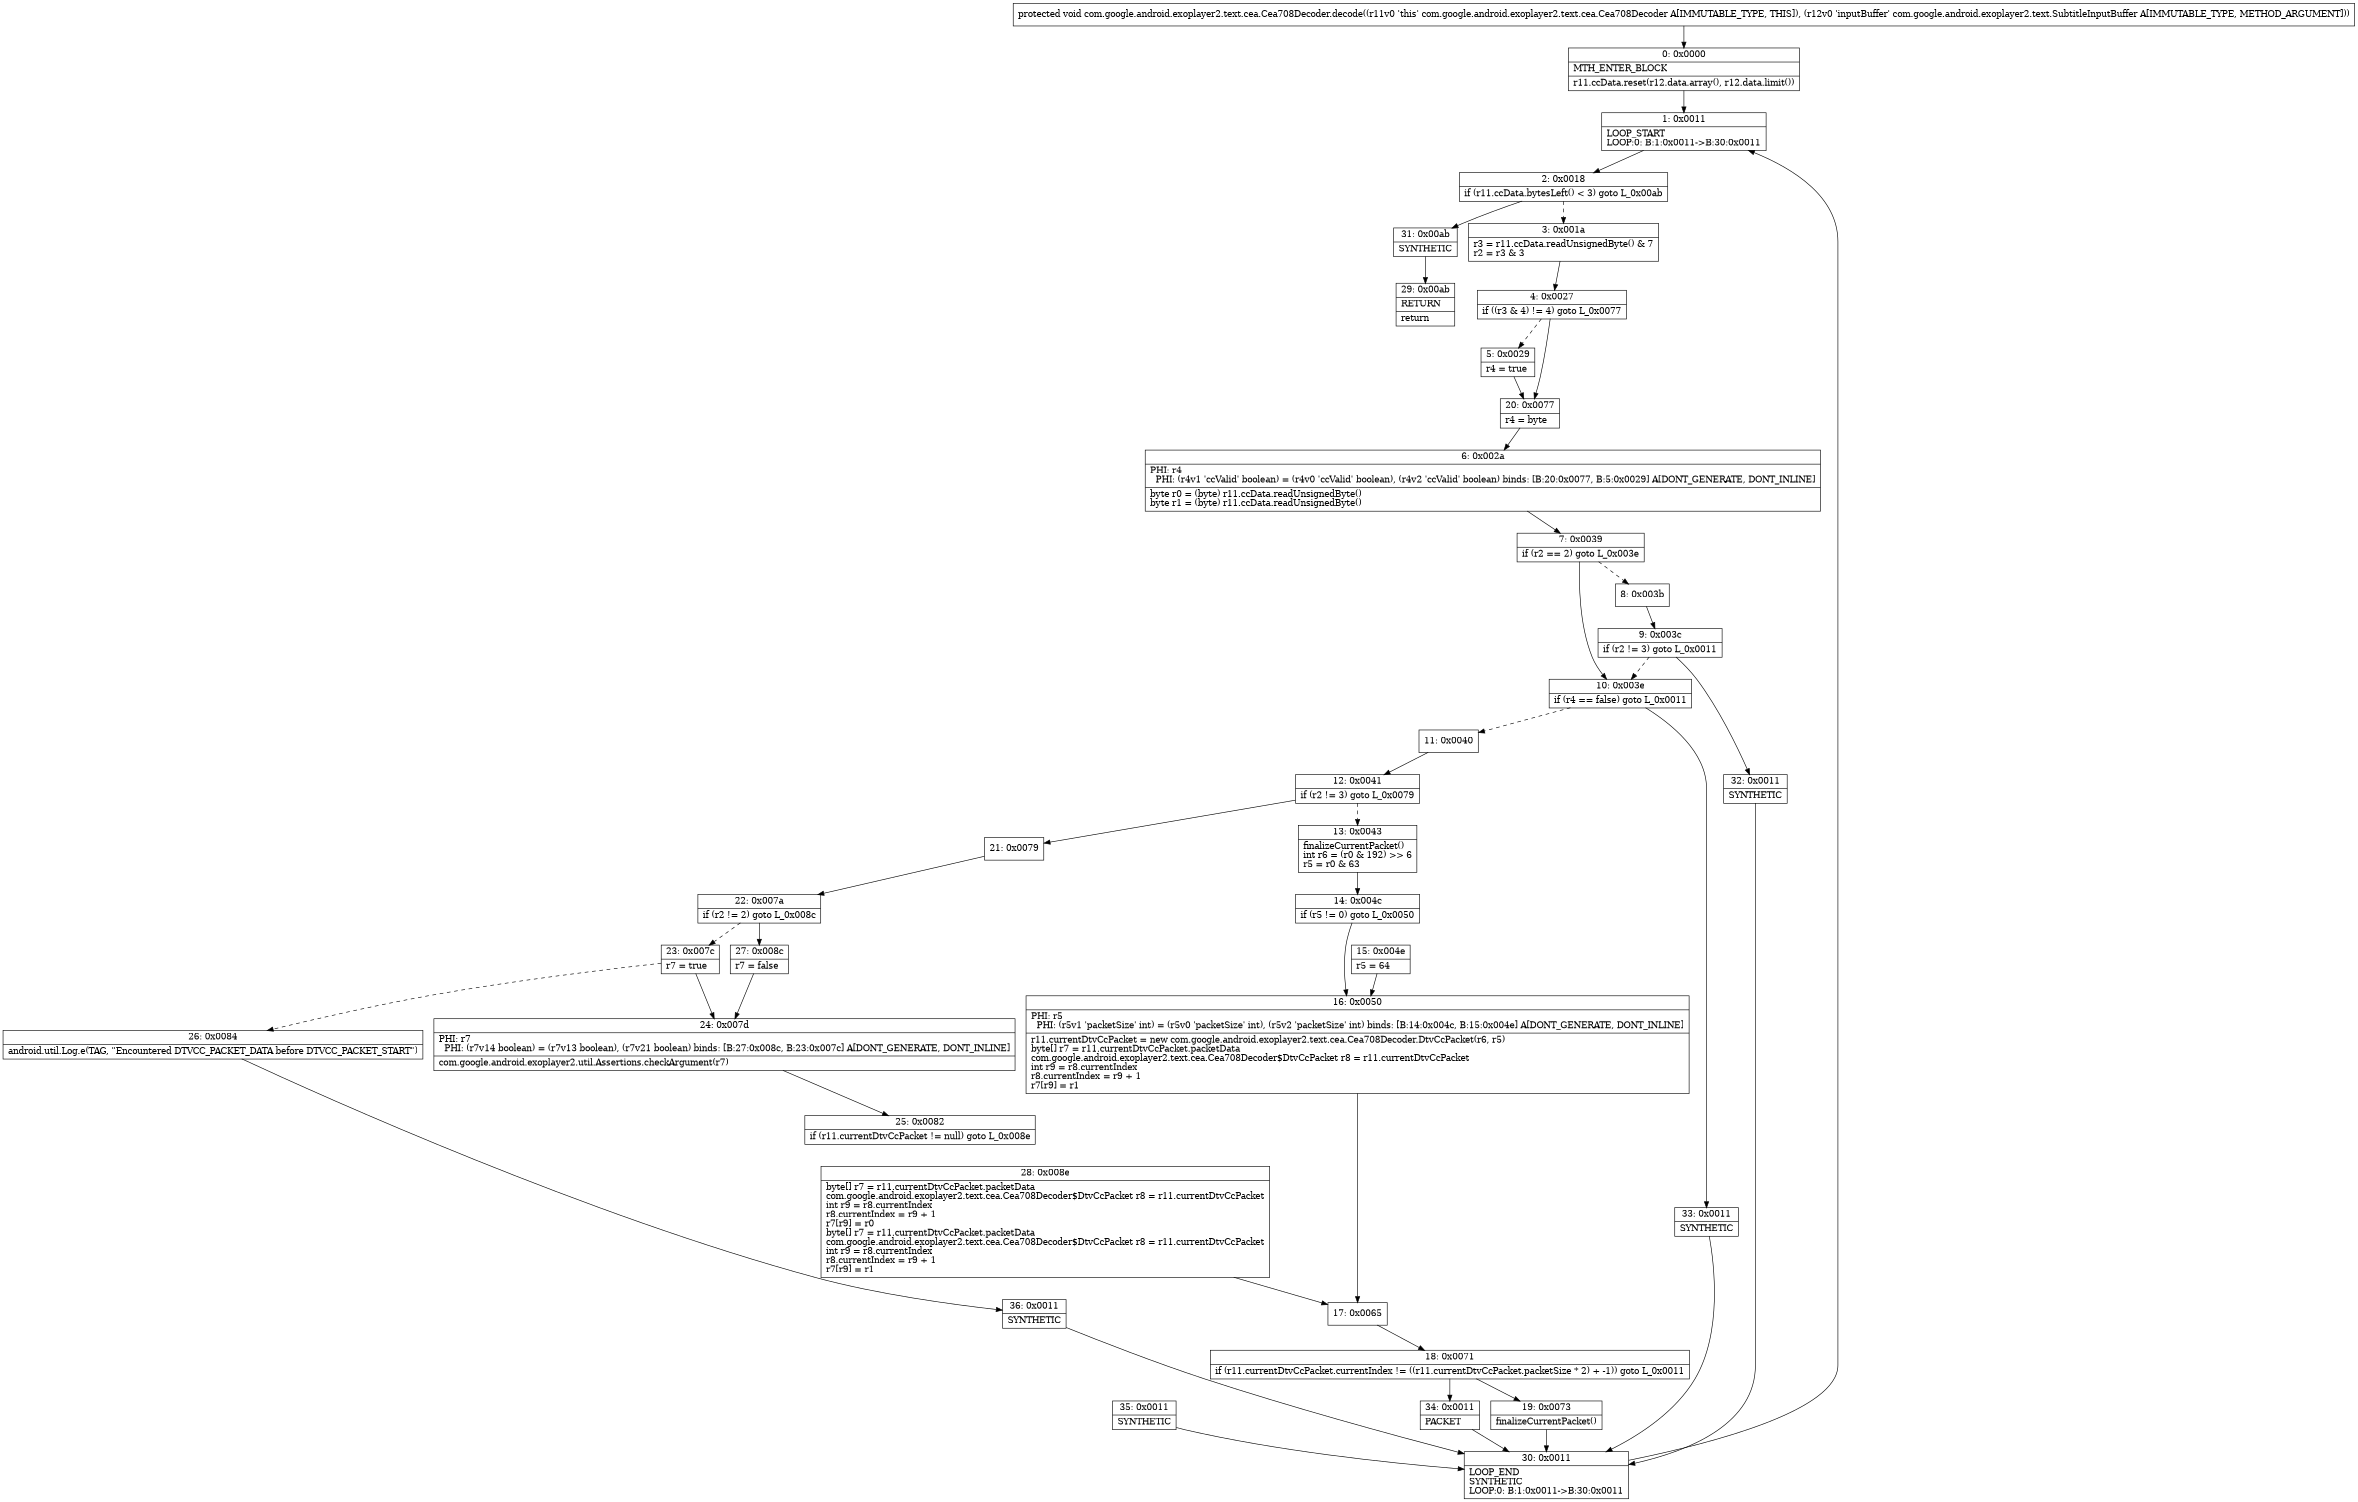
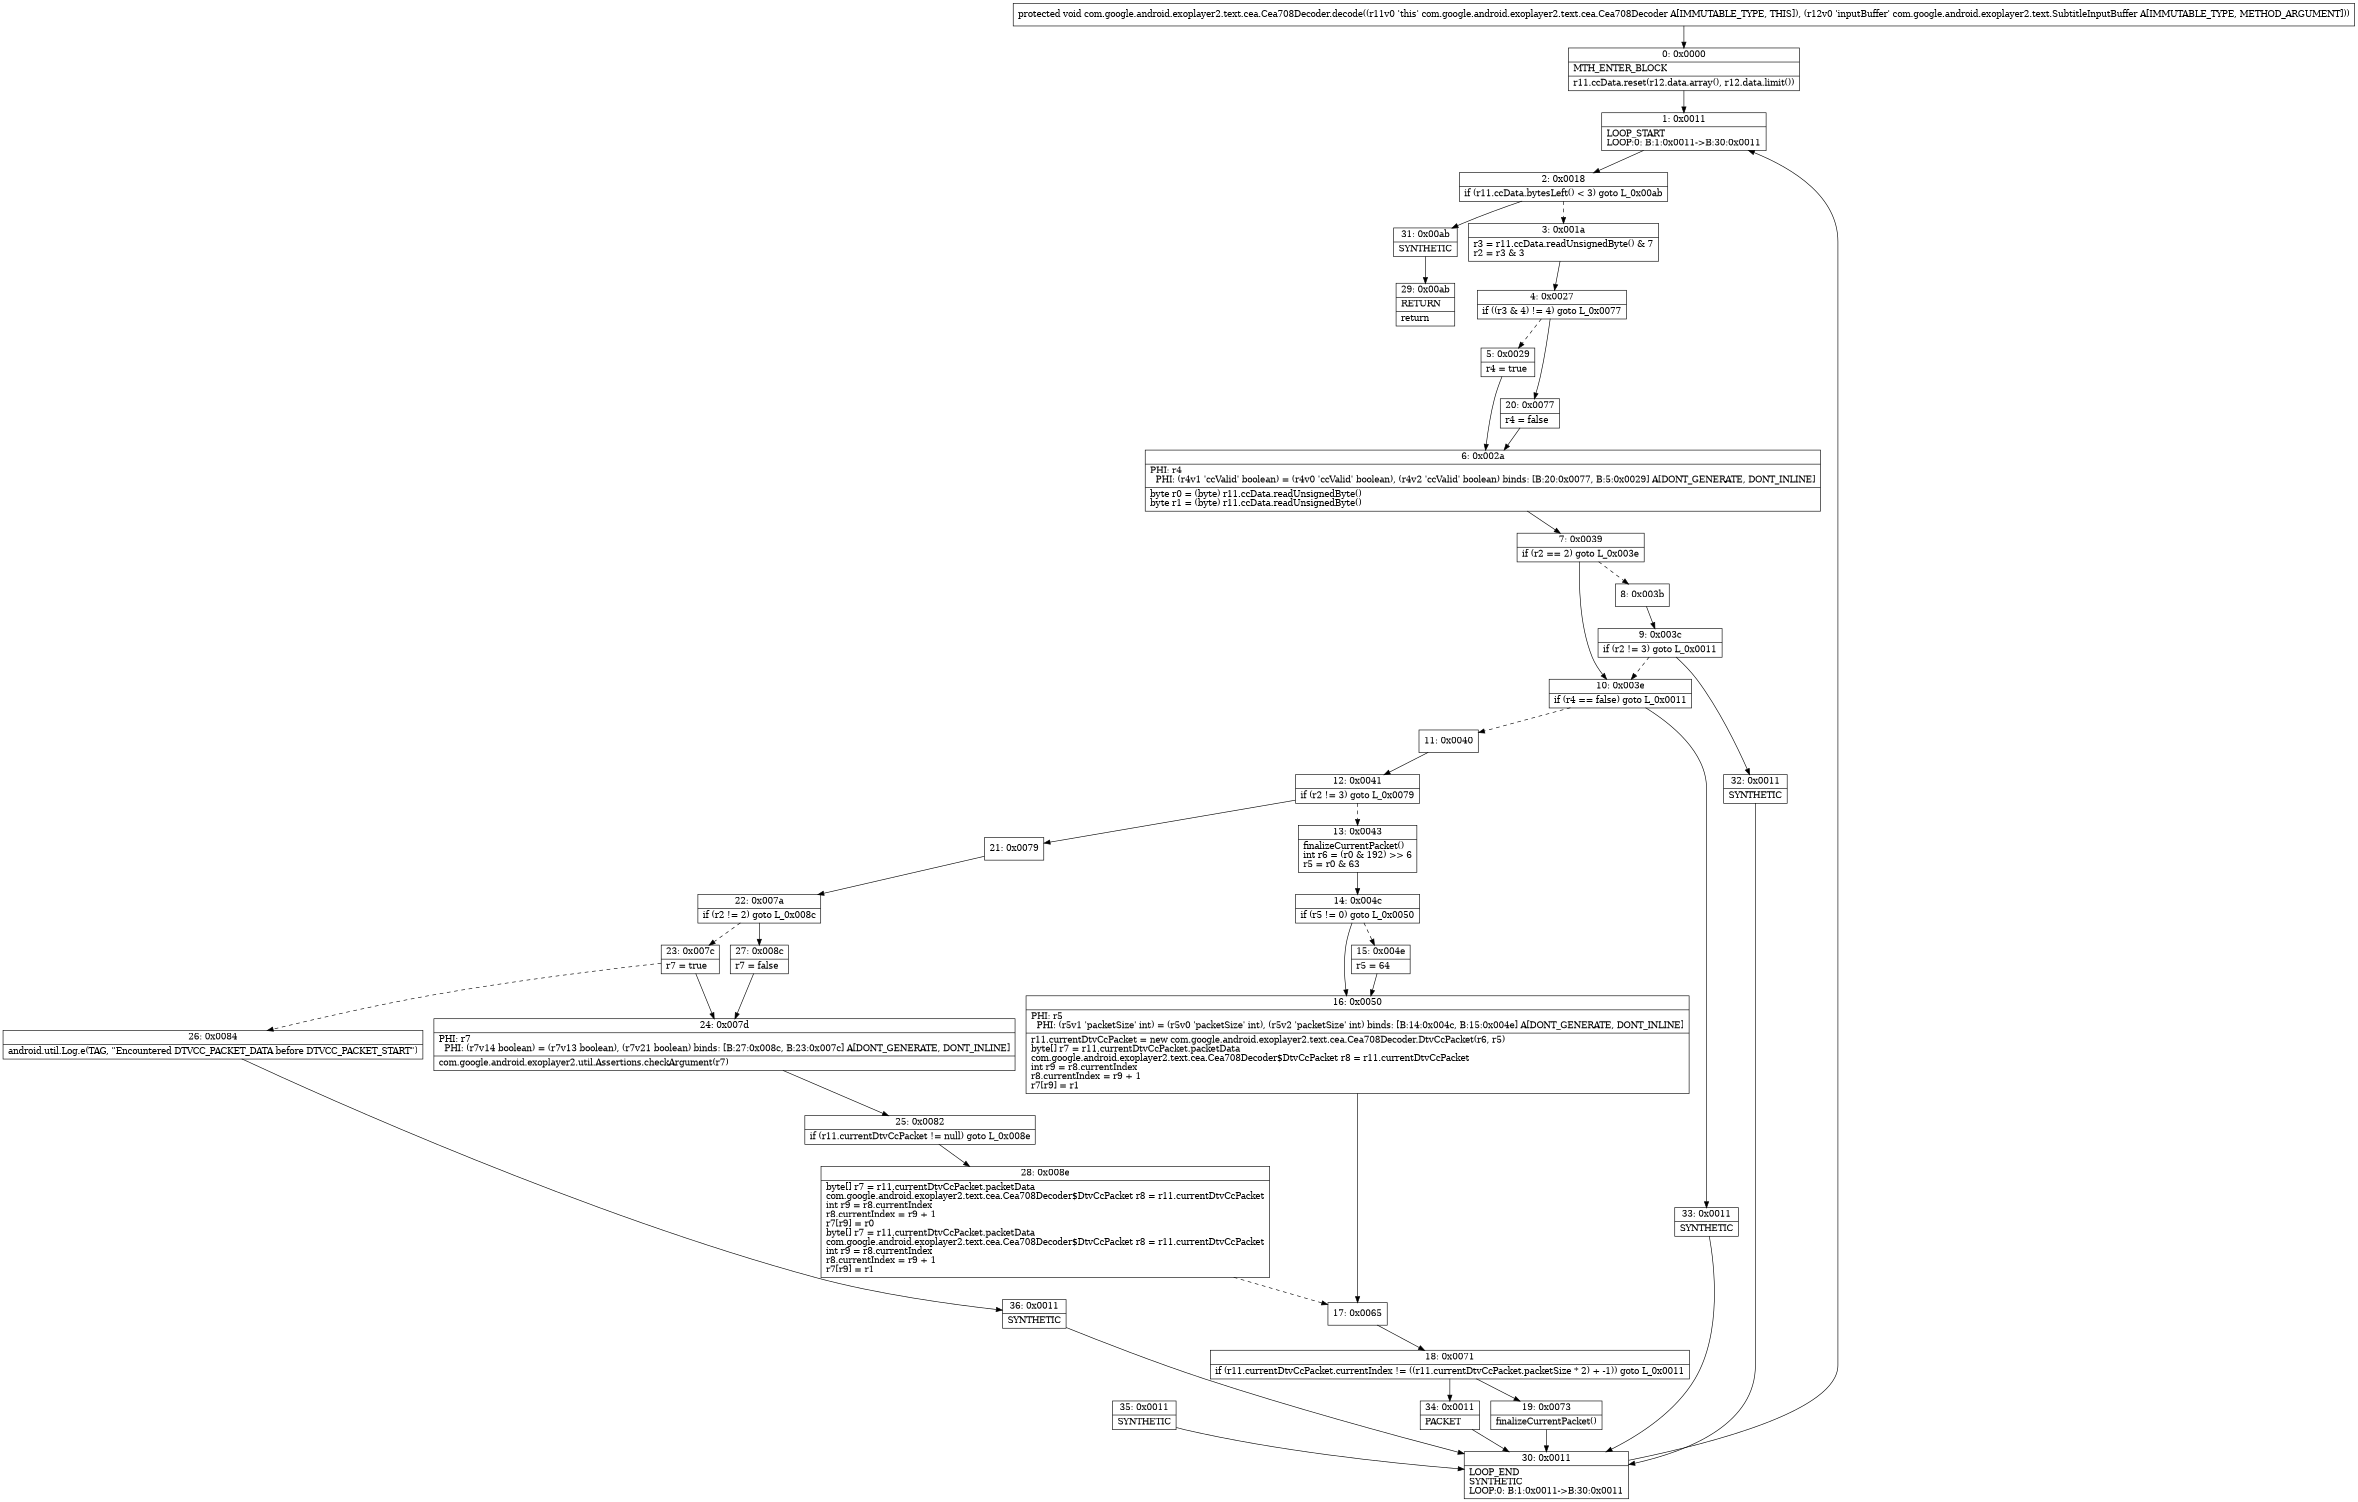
  digraph {
    fontname="DejaVu Serif"
    node [fontname="DejaVu Serif" shape=record]
    edge [fontname="DejaVu Serif"]
    n1 [label="{0\:\ 0x0000|MTH_ENTER_BLOCK\l|r11.ccData.reset(r12.data.array(), r12.data.limit())\l}"]
    n2 [label="{1\:\ 0x0011|LOOP_START\lLOOP:0: B:1:0x0011\-\>B:30:0x0011\l}"]
    n3 [label="{2\:\ 0x0018|if (r11.ccData.bytesLeft() \< 3) goto L_0x00ab\l}"]
    n4 [label="{3\:\ 0x001a|r3 = r11.ccData.readUnsignedByte() & 7\lr2 = r3 & 3\l}"]
    n5 [label="{31\:\ 0x00ab|SYNTHETIC\l}"]
    n6 [label="{4\:\ 0x0027|if ((r3 & 4) != 4) goto L_0x0077\l}"]
    n7 [label="{29\:\ 0x00ab|RETURN\l|return\l}"]
    n8 [label="{5\:\ 0x0029|r4 = true\l}"]
-   n9 [label="{20\:\ 0x0077|r4 = byte\l}"]
+   n9 [label="{20\:\ 0x0077|r4 = false\l}"]
    n10 [label="{6\:\ 0x002a|PHI: r4 \l  PHI: (r4v1 'ccValid' boolean) = (r4v0 'ccValid' boolean), (r4v2 'ccValid' boolean) binds: [B:20:0x0077, B:5:0x0029] A[DONT_GENERATE, DONT_INLINE]\l|byte r0 = (byte) r11.ccData.readUnsignedByte()\lbyte r1 = (byte) r11.ccData.readUnsignedByte()\l}"]
    n11 [label="{7\:\ 0x0039|if (r2 == 2) goto L_0x003e\l}"]
    n12 [label="{8\:\ 0x003b}"]
    n13 [label="{10\:\ 0x003e|if (r4 == false) goto L_0x0011\l}"]
    n14 [label="{9\:\ 0x003c|if (r2 != 3) goto L_0x0011\l}"]
    n15 [label="{11\:\ 0x0040}"]
    n16 [label="{33\:\ 0x0011|SYNTHETIC\l}"]
    n17 [label="{32\:\ 0x0011|SYNTHETIC\l}"]
    n18 [label="{30\:\ 0x0011|LOOP_END\lSYNTHETIC\lLOOP:0: B:1:0x0011\-\>B:30:0x0011\l}"]
    n19 [label="{12\:\ 0x0041|if (r2 != 3) goto L_0x0079\l}"]
    n20 [label="{13\:\ 0x0043|finalizeCurrentPacket()\lint r6 = (r0 & 192) \>\> 6\lr5 = r0 & 63\l}"]
    n21 [label="{21\:\ 0x0079}"]
    n22 [label="{14\:\ 0x004c|if (r5 != 0) goto L_0x0050\l}"]
    n23 [label="{22\:\ 0x007a|if (r2 != 2) goto L_0x008c\l}"]
    n24 [label="{15\:\ 0x004e|r5 = 64\l}"]
    n25 [label="{16\:\ 0x0050|PHI: r5 \l  PHI: (r5v1 'packetSize' int) = (r5v0 'packetSize' int), (r5v2 'packetSize' int) binds: [B:14:0x004c, B:15:0x004e] A[DONT_GENERATE, DONT_INLINE]\l|r11.currentDtvCcPacket = new com.google.android.exoplayer2.text.cea.Cea708Decoder.DtvCcPacket(r6, r5)\lbyte[] r7 = r11.currentDtvCcPacket.packetData\lcom.google.android.exoplayer2.text.cea.Cea708Decoder$DtvCcPacket r8 = r11.currentDtvCcPacket\lint r9 = r8.currentIndex\lr8.currentIndex = r9 + 1\lr7[r9] = r1\l}"]
    n26 [label="{17\:\ 0x0065}"]
    n27 [label="{18\:\ 0x0071|if (r11.currentDtvCcPacket.currentIndex != ((r11.currentDtvCcPacket.packetSize * 2) + \-1)) goto L_0x0011\l}"]
    n28 [label="{19\:\ 0x0073|finalizeCurrentPacket()\l}"]
    n29 [label="{34\:\ 0x0011|PACKET\l}"]
    n30 [label="{35\:\ 0x0011|SYNTHETIC\l}"]
    n31 [label="{23\:\ 0x007c|r7 = true\l}"]
    n32 [label="{27\:\ 0x008c|r7 = false\l}"]
    n33 [label="{24\:\ 0x007d|PHI: r7 \l  PHI: (r7v14 boolean) = (r7v13 boolean), (r7v21 boolean) binds: [B:27:0x008c, B:23:0x007c] A[DONT_GENERATE, DONT_INLINE]\l|com.google.android.exoplayer2.util.Assertions.checkArgument(r7)\l}"]
    n34 [label="{26\:\ 0x0084|android.util.Log.e(TAG, \"Encountered DTVCC_PACKET_DATA before DTVCC_PACKET_START\")\l}"]
    n35 [label="{25\:\ 0x0082|if (r11.currentDtvCcPacket != null) goto L_0x008e\l}"]
    n36 [label="{28\:\ 0x008e|byte[] r7 = r11.currentDtvCcPacket.packetData\lcom.google.android.exoplayer2.text.cea.Cea708Decoder$DtvCcPacket r8 = r11.currentDtvCcPacket\lint r9 = r8.currentIndex\lr8.currentIndex = r9 + 1\lr7[r9] = r0\lbyte[] r7 = r11.currentDtvCcPacket.packetData\lcom.google.android.exoplayer2.text.cea.Cea708Decoder$DtvCcPacket r8 = r11.currentDtvCcPacket\lint r9 = r8.currentIndex\lr8.currentIndex = r9 + 1\lr7[r9] = r1\l}"]
    n37 [label="{36\:\ 0x0011|SYNTHETIC\l}"]
    n38 [label="{protected void com.google.android.exoplayer2.text.cea.Cea708Decoder.decode((r11v0 'this' com.google.android.exoplayer2.text.cea.Cea708Decoder A[IMMUTABLE_TYPE, THIS]), (r12v0 'inputBuffer' com.google.android.exoplayer2.text.SubtitleInputBuffer A[IMMUTABLE_TYPE, METHOD_ARGUMENT])) }"]
    n1 -> n2
    n2 -> n3
    n3 -> n4 [style=dashed]
    n3 -> n5
    n4 -> n6
    n5 -> n7
    n6 -> n8 [style=dashed]
    n6 -> n9
-   n8 -> n9
+   n8 -> n10
    n9 -> n10
    n10 -> n11
    n11 -> n12 [style=dashed]
    n11 -> n13
    n12 -> n14
    n13 -> n15 [style=dashed]
    n13 -> n16
    n14 -> n13 [style=dashed]
    n14 -> n17
    n15 -> n19
    n16 -> n18
    n17 -> n18
    n18 -> n2
    n19 -> n20 [style=dashed]
    n19 -> n21
    n20 -> n22
    n21 -> n23
+   n22 -> n24 [style=dashed]
    n22 -> n25
    n23 -> n31 [style=dashed]
    n23 -> n32
    n24 -> n25
    n25 -> n26
    n26 -> n27
    n27 -> n28 [style=solid]
    n27 -> n29
    n28 -> n18
    n29 -> n18
    n30 -> n18
    n31 -> n33
    n31 -> n34 [style=dashed]
    n32 -> n33
    n33 -> n35
    n34 -> n37
-   n36 -> n26
+   n35 -> n36
+   n36 -> n26 [style=dashed]
    n37 -> n18
    n38 -> n1
  }
